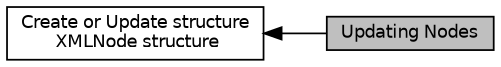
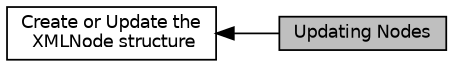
  digraph {
    rankdir=LR
    node [color=black fontname=Helvetica fontsize=10 shape=box style=filled]
-   n1 [fillcolor=white height=0.2 label="Create or Update structure\l XMLNode structure" width=0.4]
+   n1 [fillcolor=white height=0.2 label="Create or Update the\l XMLNode structure" width=0.4]
    n2 [fillcolor=grey75 fontcolor=black height=0.2 label="Updating Nodes" width=0.4]
    n1 -> n2 [dir=back fontname=Helvetica fontsize=10 labelfontname=Helvetica labelfontsize=10 shape=plaintext style=solid]
  }
